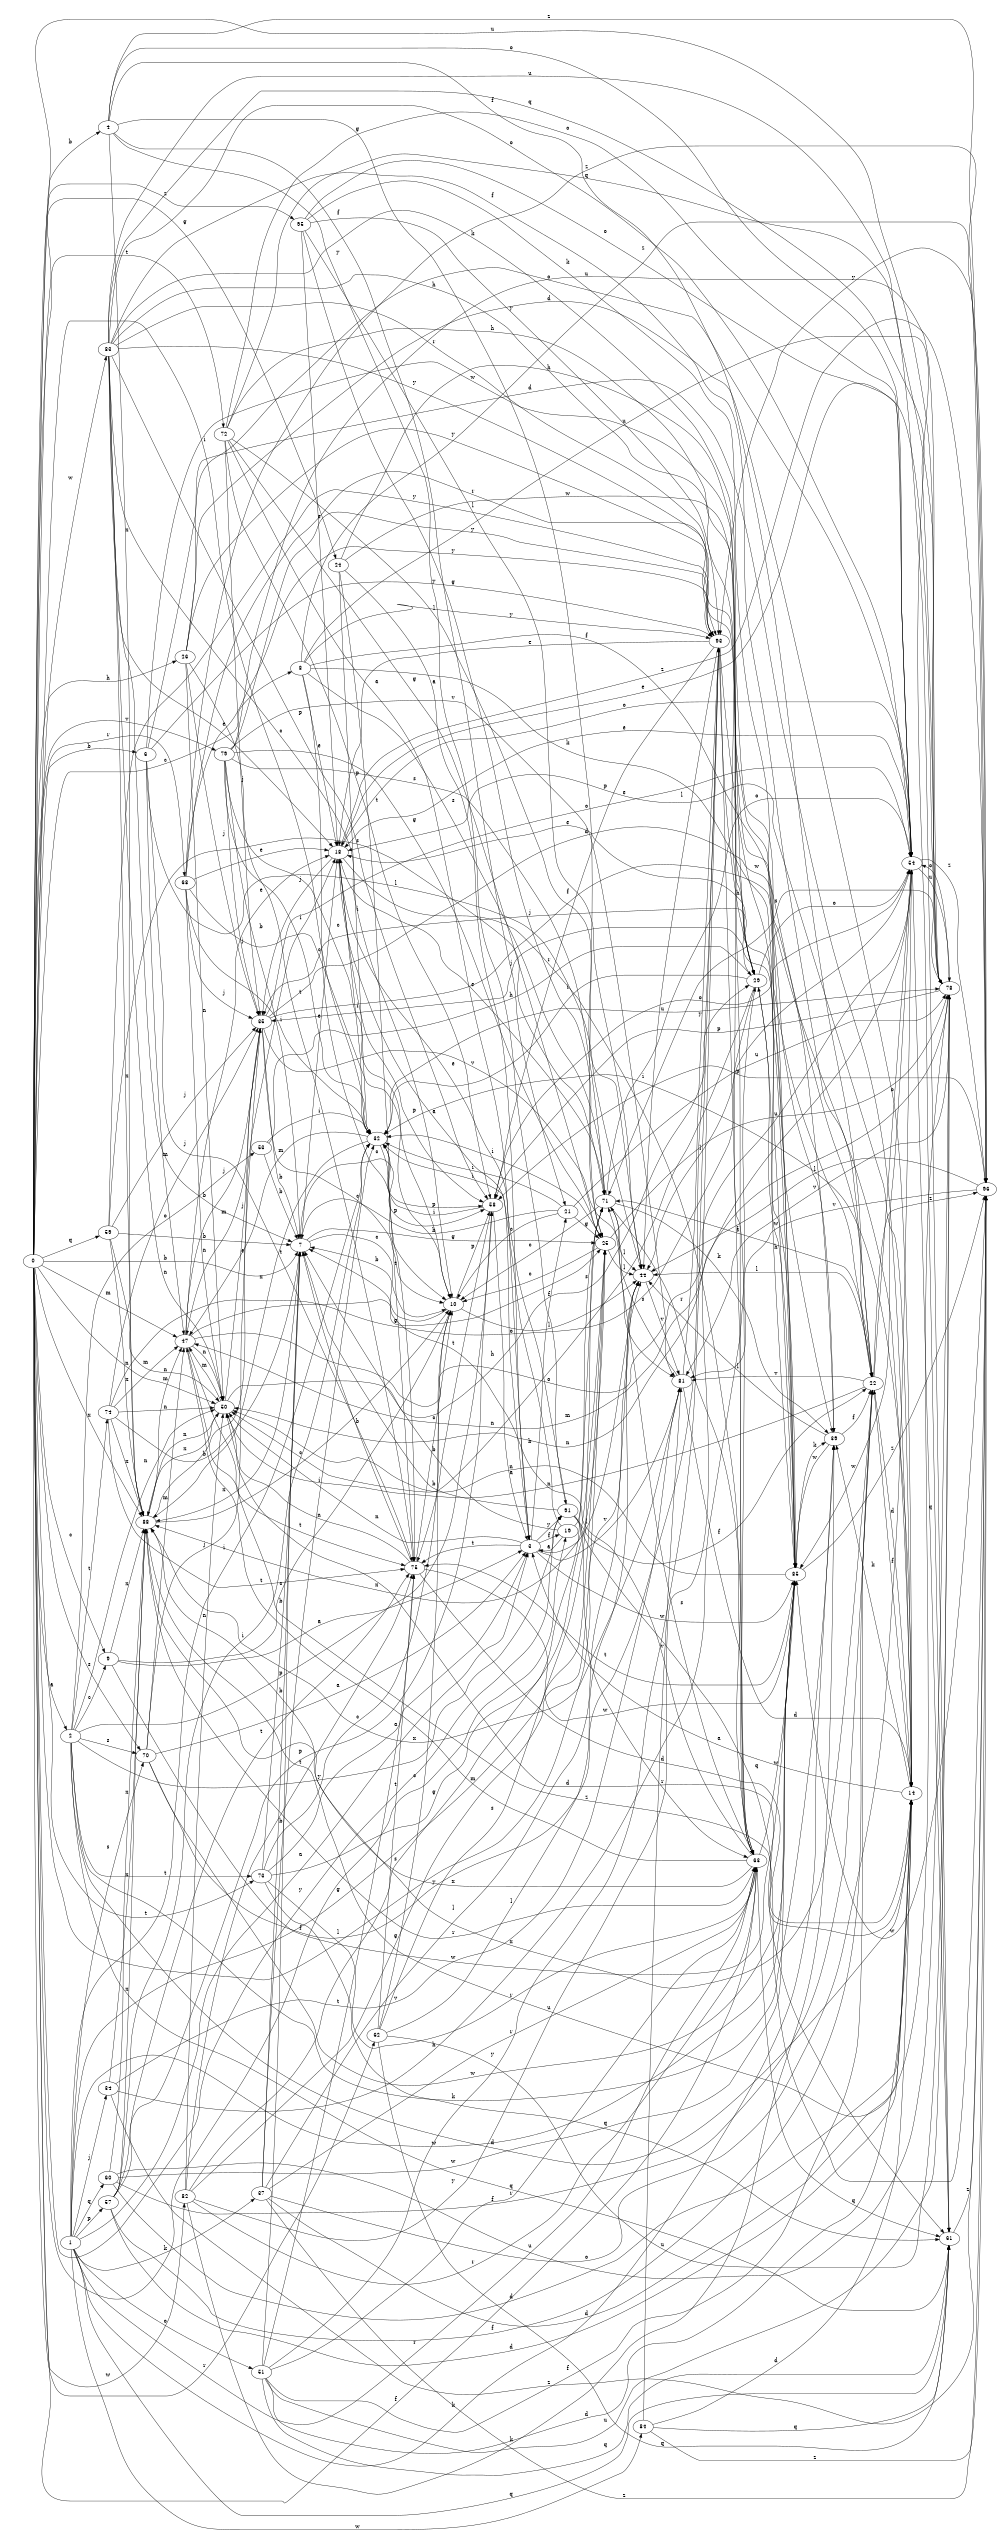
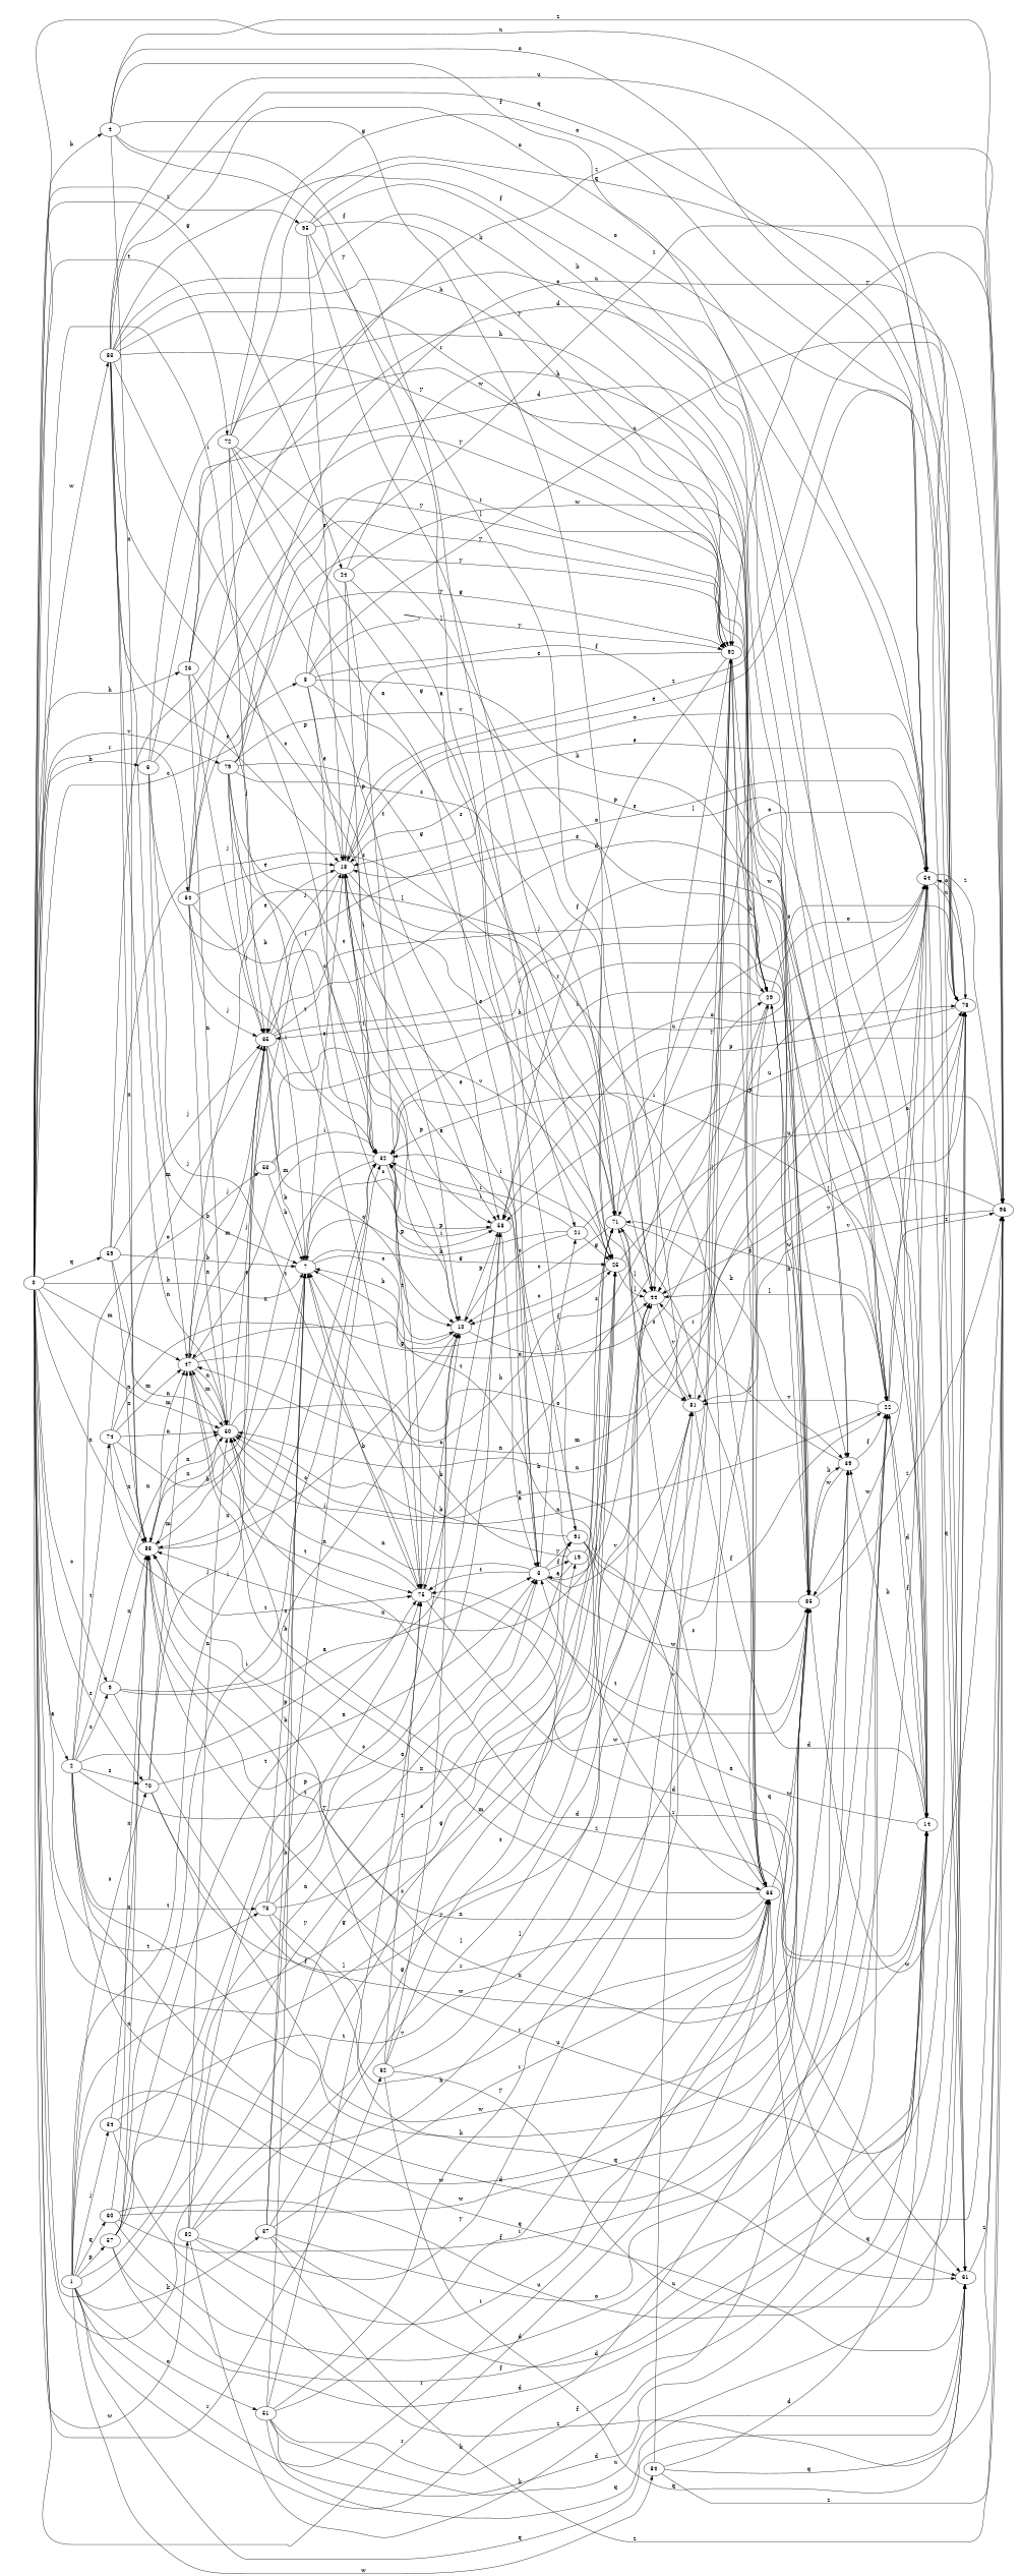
  strict digraph {
    rankdir=LR
    0
    2
    4
    6
    7
    8
    9
    19
    24
    26
    32
    44
    47
    50
    59
    62
-   64 [label=68]
+   64
    n18 [label=63]
    70
    72
    73
    78
    79
    82
    83
    88
    91
    95
    39
    61
    14
    53
    58
    74
    25
    21
    22
    54
    96
    85
    75
-   92 [label=93]
+   92
    10
    18
    71
    3
    29
    35
    81
    1
    34
    37
    51
    57
    60
    84
    0 -> 2 [label=a]
    0 -> 4 [label=b]
    0 -> 6 [label=b]
    0 -> 7 [label=b]
    0 -> 8 [label=c]
    0 -> 9 [label=c]
    0 -> 19 [label=f]
    0 -> 24 [label=g]
    0 -> 26 [label=h]
    0 -> 32 [label=i]
    0 -> 44 [label=l]
    0 -> 47 [label=m]
    0 -> 50 [label=n]
    0 -> 59 [label=q]
    0 -> 62 [label=r]
    0 -> 64 [label=r]
-   0 -> n18 [label=f]
+   0 -> n18 [label=r]
    0 -> 70 [label=s]
    0 -> 72 [label=t]
    0 -> 73 [label=t]
    0 -> 78 [label=u]
    0 -> 79 [label=v]
    0 -> 82 [label=w]
    0 -> 83 [label=w]
    0 -> 88 [label=x]
    0 -> 91 [label=y]
    0 -> 95 [label=z]
    2 -> 9 [label=c]
    2 -> 50 [label=n]
    2 -> 70 [label=s]
    2 -> 73 [label=t]
    2 -> 91 [label=y]
    2 -> 39 [label=k]
    2 -> 61 [label=q]
    2 -> 14 [label=d]
    2 -> 53 [label=o]
    2 -> 58 [label=p]
    2 -> 74 [label=t]
    4 -> 88 [label=x]
    4 -> 91 [label=y]
    4 -> 25 [label=g]
    4 -> 21 [label=f]
    4 -> 22 [label=f]
    4 -> 54 [label=o]
    4 -> 96 [label=z]
    6 -> 44 [label=l]
    6 -> 47 [label=m]
    6 -> 14 [label=d]
    6 -> 85 [label=w]
    6 -> 75 [label=t]
    6 -> 92 [label=y]
    7 -> 88 [label=x]
    7 -> 58 [label=p]
    7 -> 25 [label=g]
    7 -> 10 [label=c]
    7 -> 18 [label=e]
    8 -> 78 [label=u]
    8 -> 39 [label=k]
    8 -> 22 [label=f]
    8 -> 96 [label=z]
    8 -> 92 [label=y]
    8 -> 10 [label=c]
    8 -> 18 [label=e]
    8 -> 71 [label=s]
    9 -> 88 [label=x]
    9 -> 85 [label=w]
    9 -> 10 [label=c]
    9 -> 3 [label=a]
    19 -> 7 [label=b]
    19 -> 32 [label=i]
    19 -> 71 [label=s]
    19 -> 3 [label=a]
    24 -> 32 [label=i]
    24 -> 85 [label=w]
    24 -> 75 [label=t]
    24 -> 3 [label=a]
    24 -> 29 [label=h]
    26 -> 50 [label=n]
    26 -> 14 [label=d]
    26 -> 54 [label=o]
    26 -> 75 [label=t]
    26 -> 92 [label=y]
    26 -> 35 [label=j]
    32 -> 47 [label=m]
    32 -> 78 [label=u]
    32 -> 88 [label=x]
    32 -> 58 [label=p]
    32 -> 75 [label=t]
    44 -> 81 [label=v]
    47 -> 50 [label=n]
    47 -> 25 [label=g]
    47 -> 54 [label=o]
    47 -> 96 [label=z]
    47 -> 75 [label=t]
    47 -> 18 [label=e]
    47 -> 35 [label=j]
    50 -> 47 [label=m]
    50 -> 88 [label=x]
    50 -> 14 [label=d]
    50 -> 29 [label=h]
    50 -> 35 [label=j]
    59 -> 7 [label=b]
    59 -> 50 [label=n]
    59 -> 88 [label=x]
    59 -> 92 [label=y]
    59 -> 71 [label=s]
    59 -> 35 [label=j]
    62 -> 44 [label=l]
    62 -> 78 [label=u]
    62 -> 61 [label=q]
    62 -> 75 [label=t]
    62 -> 10 [label=c]
    62 -> 71 [label=s]
    64 -> 32 [label=i]
    64 -> 50 [label=n]
    64 -> n18 [label=r]
    64 -> 96 [label=z]
    64 -> 92 [label=y]
    64 -> 10 [label=c]
    64 -> 18 [label=e]
    64 -> 35 [label=j]
    n18 -> 7 [label=b]
    n18 -> 47 [label=m]
    n18 -> 88 [label=x]
    n18 -> 61 [label=q]
    n18 -> 85 [label=w]
    n18 -> 71 [label=s]
    70 -> 47 [label=m]
    70 -> 85 [label=w]
    70 -> 92 [label=y]
    70 -> 3 [label=a]
    70 -> 35 [label=j]
    72 -> 44 [label=l]
    72 -> 61 [label=q]
    72 -> 58 [label=p]
    72 -> 25 [label=g]
    72 -> 54 [label=o]
    72 -> 3 [label=a]
    72 -> 29 [label=h]
    72 -> 35 [label=j]
    73 -> 7 [label=b]
    73 -> n18 [label=r]
    73 -> 61 [label=q]
    73 -> 25 [label=g]
    73 -> 10 [label=c]
    73 -> 3 [label=a]
    78 -> 47 [label=m]
    78 -> 58 [label=p]
    78 -> 54 [label=o]
    78 -> 18 [label=e]
    78 -> 71 [label=s]
    78 -> 81 [label=v]
    79 -> 7 [label=b]
    79 -> 32 [label=i]
    79 -> 78 [label=u]
    79 -> 25 [label=g]
    79 -> 92 [label=y]
    79 -> 10 [label=c]
    79 -> 71 [label=s]
    79 -> 35 [label=j]
    79 -> 81 [label=v]
    82 -> 50 [label=n]
    82 -> n18 [label=r]
    82 -> 39 [label=k]
    82 -> 25 [label=g]
    82 -> 75 [label=t]
    82 -> 92 [label=y]
    82 -> 71 [label=s]
    83 -> 7 [label=b]
    83 -> 50 [label=n]
    83 -> n18 [label=r]
    83 -> 78 [label=u]
    83 -> 88 [label=x]
    83 -> 39 [label=k]
    83 -> 61 [label=q]
    83 -> 58 [label=p]
    83 -> 22 [label=f]
    83 -> 54 [label=o]
    83 -> 92 [label=y]
    83 -> 10 [label=c]
    83 -> 18 [label=e]
    83 -> 29 [label=h]
    88 -> 47 [label=m]
    88 -> 50 [label=n]
    88 -> n18 [label=r]
    88 -> 78 [label=u]
    88 -> 10 [label=c]
    88 -> 18 [label=e]
    91 -> 7 [label=b]
    91 -> n18 [label=r]
    91 -> 61 [label=q]
    91 -> 22 [label=f]
    91 -> 18 [label=e]
    95 -> 44 [label=l]
    95 -> 39 [label=k]
    95 -> 25 [label=g]
    95 -> 54 [label=o]
    95 -> 92 [label=y]
    95 -> 18 [label=e]
    39 -> 44 [label=l]
    39 -> 22 [label=f]
    39 -> 85 [label=w]
    61 -> 96 [label=z]
    14 -> 32 [label=i]
    14 -> 39 [label=k]
    14 -> 22 [label=f]
    14 -> 18 [label=e]
    14 -> 3 [label=a]
    53 -> 7 [label=b]
    53 -> 32 [label=i]
    53 -> 29 [label=h]
    58 -> 32 [label=i]
    58 -> 54 [label=o]
    58 -> 75 [label=t]
    58 -> 3 [label=a]
    74 -> 7 [label=b]
    74 -> 47 [label=m]
    74 -> 50 [label=n]
    74 -> 88 [label=x]
    74 -> 54 [label=o]
    74 -> 75 [label=t]
    74 -> 35 [label=j]
    25 -> 32 [label=i]
    25 -> 44 [label=l]
    25 -> 78 [label=u]
    25 -> 88 [label=x]
    25 -> 10 [label=c]
    21 -> 7 [label=b]
    21 -> 32 [label=i]
    21 -> 78 [label=u]
    21 -> 25 [label=g]
    21 -> 10 [label=c]
    22 -> 44 [label=l]
    22 -> 50 [label=n]
    22 -> 88 [label=x]
    22 -> 14 [label=d]
    22 -> 54 [label=o]
    22 -> 96 [label=z]
    22 -> 71 [label=s]
    22 -> 81 [label=v]
    54 -> 50 [label=n]
    54 -> 78 [label=u]
    54 -> 61 [label=q]
    54 -> 96 [label=z]
    54 -> 85 [label=w]
    54 -> 18 [label=e]
    96 -> 44 [label=l]
    96 -> 58 [label=p]
    96 -> 85 [label=w]
    96 -> 92 [label=y]
    96 -> 81 [label=v]
    85 -> 50 [label=n]
    85 -> 39 [label=k]
    85 -> 96 [label=z]
    85 -> 75 [label=t]
    85 -> 18 [label=e]
    85 -> 29 [label=h]
    85 -> 35 [label=j]
    75 -> 7 [label=b]
    75 -> 50 [label=n]
    75 -> 14 [label=d]
    75 -> 85 [label=w]
    75 -> 10 [label=c]
    92 -> 44 [label=l]
    92 -> n18 [label=r]
    92 -> 58 [label=p]
    92 -> 85 [label=w]
    92 -> 18 [label=e]
    92 -> 29 [label=h]
    10 -> 7 [label=b]
    10 -> 44 [label=l]
    10 -> 58 [label=p]
    18 -> 32 [label=i]
    18 -> n18 [label=r]
    18 -> 58 [label=p]
    18 -> 54 [label=o]
    18 -> 96 [label=z]
    18 -> 3 [label=a]
    18 -> 35 [label=j]
    71 -> 44 [label=l]
    71 -> n18 [label=r]
    71 -> 39 [label=k]
    71 -> 54 [label=o]
    71 -> 10 [label=c]
    71 -> 18 [label=e]
    3 -> 19 [label=f]
    3 -> 44 [label=l]
    3 -> 50 [label=n]
    3 -> 91 [label=y]
    3 -> 21 [label=f]
    3 -> 85 [label=w]
    3 -> 75 [label=t]
    3 -> 81 [label=v]
    29 -> 32 [label=i]
    29 -> 44 [label=l]
    29 -> 50 [label=n]
    29 -> 54 [label=o]
    29 -> 85 [label=w]
    29 -> 35 [label=j]
    35 -> 7 [label=b]
    35 -> 47 [label=m]
    35 -> 14 [label=d]
    35 -> 22 [label=f]
    35 -> 54 [label=o]
    35 -> 10 [label=c]
    35 -> 81 [label=v]
    81 -> 88 [label=x]
    81 -> 14 [label=d]
    81 -> 92 [label=y]
    81 -> 71 [label=s]
    1 -> 32 [label=i]
    1 -> n18 [label=r]
    1 -> 70 [label=s]
    1 -> 39 [label=k]
    1 -> 61 [label=q]
    1 -> 25 [label=g]
    1 -> 85 [label=w]
    1 -> 3 [label=a]
    1 -> 34 [label=j]
    1 -> 37 [label=k]
    1 -> 51 [label=o]
    1 -> 57 [label=p]
    1 -> 60 [label=q]
    1 -> 84 [label=w]
    34 -> 88 [label=x]
    34 -> 96 [label=z]
    34 -> 29 [label=h]
    34 -> 81 [label=v]
    37 -> 7 [label=b]
    37 -> 32 [label=i]
    37 -> 44 [label=l]
    37 -> n18 [label=r]
    37 -> 14 [label=d]
    37 -> 54 [label=o]
    37 -> 96 [label=z]
    51 -> 7 [label=b]
    51 -> n18 [label=r]
    51 -> 78 [label=u]
    51 -> 61 [label=q]
    51 -> 14 [label=d]
    51 -> 22 [label=f]
    51 -> 75 [label=t]
    51 -> 92 [label=y]
    57 -> 32 [label=i]
    57 -> 88 [label=x]
    57 -> 14 [label=d]
    57 -> 58 [label=p]
    57 -> 22 [label=f]
    57 -> 75 [label=t]
    60 -> 78 [label=u]
    60 -> 88 [label=x]
    60 -> 14 [label=d]
    60 -> 22 [label=f]
    60 -> 85 [label=w]
    84 -> 61 [label=q]
    84 -> 14 [label=d]
    84 -> 96 [label=z]
    84 -> 81 [label=v]
  }
